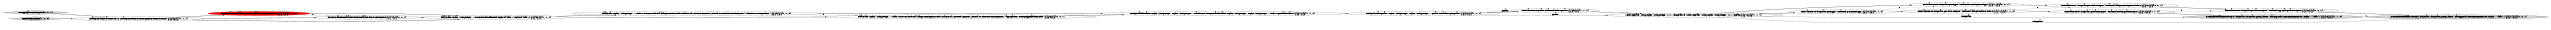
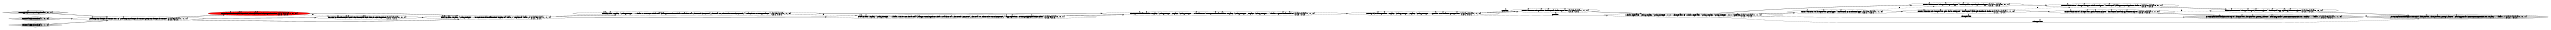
  digraph {
    rankdir=LR
    node [fillcolor=white shape=ellipse style=filled]
    edge [style=bold]
    n1 [fillcolor=red label="env.setStreamTimeCharacteristic(TimeCharacteristic.IngestionTime)@@@4@@@['1', '0', '0']"]
    n2 [label="env.setStreamTimeCharacteristic(TimeCharacteristic.ProcessingTime)@@@4@@@['0', '0', '1']"]
    n3 [label="DataStream<Tuple2<String,Integer>> source = env.fromElements(Tuple2.of(\"hello\",1),Tuple2.of(\"hello\",2))@@@5@@@['1', '1', '1']"]
    n4 [label="Assert.assertTrue(winOperator.getTrigger() instanceof EventTimeTrigger)@@@10@@@['1', '1', '0']"]
    n5 [label="Assert.assertTrue(winOperator.getWindowAssigner() instanceof SlidingEventTimeWindows)@@@11@@@['1', '1', '0']"]
    n6 [label="Assert.assertTrue(winOperator.getTrigger() instanceof ProcessingTimeTrigger)@@@11@@@['0', '0', '1']"]
    n7 [label="Assert.assertTrue(winOperator.getStateDescriptor() instanceof ReducingStateDescriptor)@@@12@@@['1', '1', '0']"]
    n8 [label="Assert.assertTrue(winOperator.getWindowAssigner() instanceof SlidingProcessingTimeWindows)@@@12@@@['0', '0', '1']"]
    n9 [fillcolor=lightgray label="testAggregateProcessingTime['0', '0', '1']" shape=diamond]
    n10 [label="StreamExecutionEnvironment env = StreamExecutionEnvironment.getExecutionEnvironment()@@@3@@@['1', '1', '1']"]
    n11 [label="Assert.assertTrue(winOperator.getStateDescriptor() instanceof AggregatingStateDescriptor)@@@13@@@['0', '0', '1']"]
    n12 [fillcolor=lightgray label="processElementAndEnsureOutput(winOperator,winOperator.getKeySelector(),BasicTypeInfo.STRING_TYPE_INFO,new Tuple2<>(\"hello\",1))@@@14@@@['0', '0', '1']"]
    n13 [fillcolor=lightgray label="processElementAndEnsureOutput(winOperator,winOperator.getKeySelector(),BasicTypeInfo.STRING_TYPE_INFO,new Tuple2<>(\"hello\",1))@@@13@@@['1', '1', '0']"]
    n14 [label="Assert.assertTrue(operator instanceof WindowOperator)@@@9@@@['1', '1', '1']"]
    n15 [label="WindowOperator<String,Tuple2<String,Integer>,?,?,?> winOperator = (WindowOperator<String,Tuple2<String,Integer>,?,?,?>)operator@@@10@@@['1', '1', '1']"]
    n16 [label="OneInputStreamOperator<Tuple2<String,Integer>,Tuple2<String,Integer>> operator = transform.getOperator()@@@8@@@['1', '1', '1']"]
    n17 [fillcolor=lightgray label="testReduceEventTime['1', '0', '0']" shape=diamond]
+   n18 [fillcolor=lightgray label="testReduceEventTime['0', '1', '0']" shape=diamond]
    n19 [label="DataStream<Tuple2<String,Integer>> window1 = source.windowAll(SlidingEventTimeWindows.of(Time.of(1,TimeUnit.SECONDS),Time.of(100,TimeUnit.MILLISECONDS))).reduce(new DummyReducer())@@@5@@@['1', '1', '0']"]
    n20 [label="DataStream<Tuple2<String,Integer>> window1 = source.windowAll(SlidingProcessingTimeWindows.of(Time.of(1,TimeUnit.SECONDS),Time.of(100,TimeUnit.MILLISECONDS))).aggregate(new DummyAggregationFunction())@@@6@@@['0', '0', '1']"]
    n21 [label="OneInputTransformation<Tuple2<String,Integer>,Tuple2<String,Integer>> transform = (OneInputTransformation<Tuple2<String,Integer>,Tuple2<String,Integer>>)window1.getTransformation()@@@7@@@['1', '1', '1']"]
    n1 -> n2 [label=0 style=dashed]
    n1 -> n3
    n2 -> n3
    n3 -> n19
    n3 -> n20
    n4 -> n5
    n4 -> n6 [label=0 style=dashed]
    n5 -> n7
    n5 -> n8 [label=0 style=dashed]
    n6 -> n8
    n7 -> n11 [label=0 style=dashed]
    n7 -> n13
    n8 -> n11
    n9 -> n10
    n10 -> n1
    n10 -> n2
    n10 -> n3
    n11 -> n12
    n13 -> n12 [label=0 style=dashed]
    n14 -> n15
    n15 -> n4
    n15 -> n6
    n15 -> n12 [label=winOperator style=solid]
    n15 -> n13 [label=winOperator style=solid]
    n16 -> n14
    n16 -> n14 [label=operator style=solid]
    n16 -> n15 [label=operator style=solid]
    n17 -> n10
+   n18 -> n10
    n19 -> n20 [label=0 style=dashed]
    n19 -> n21
    n20 -> n21
    n21 -> n16
  }
